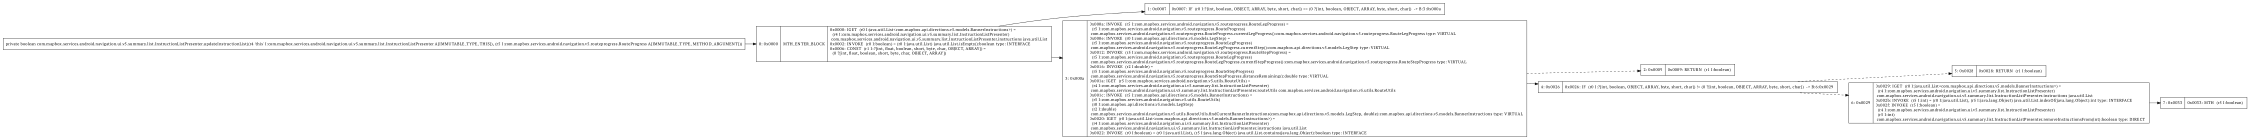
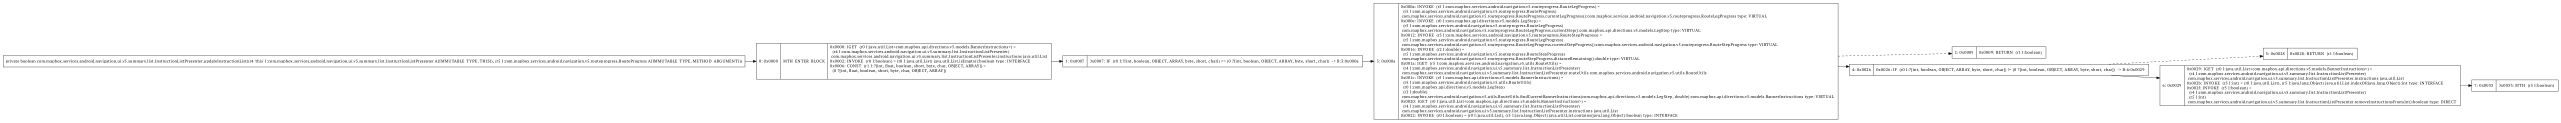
  digraph {
    fontname="PT Serif"
    rankdir=LR
    node [fontname="PT Serif" shape=record]
    edge [fontname="PT Serif"]
    n1 [label="{0\:\ 0x0000|MTH_ENTER_BLOCK\l|0x0000: IGET  (r0 I:java.util.List\<com.mapbox.api.directions.v5.models.BannerInstructions\>) = \l  (r4 I:com.mapbox.services.android.navigation.ui.v5.summary.list.InstructionListPresenter)\l com.mapbox.services.android.navigation.ui.v5.summary.list.InstructionListPresenter.instructions java.util.List \l0x0002: INVOKE  (r0 I:boolean) = (r0 I:java.util.List) java.util.List.isEmpty():boolean type: INTERFACE \l0x0006: CONST  (r1 I:?[int, float, boolean, short, byte, char, OBJECT, ARRAY]) = \l  (0 ?[int, float, boolean, short, byte, char, OBJECT, ARRAY])\l \l}"]
    n2 [label="{1\:\ 0x0007|0x0007: IF  (r0 I:?[int, boolean, OBJECT, ARRAY, byte, short, char]) == (0 ?[int, boolean, OBJECT, ARRAY, byte, short, char])  \-\> B:3:0x000a \l}"]
    n3 [label="{3\:\ 0x000a|0x000a: INVOKE  (r5 I:com.mapbox.services.android.navigation.v5.routeprogress.RouteLegProgress) = \l  (r5 I:com.mapbox.services.android.navigation.v5.routeprogress.RouteProgress)\l com.mapbox.services.android.navigation.v5.routeprogress.RouteProgress.currentLegProgress():com.mapbox.services.android.navigation.v5.routeprogress.RouteLegProgress type: VIRTUAL \l0x000e: INVOKE  (r0 I:com.mapbox.api.directions.v5.models.LegStep) = \l  (r5 I:com.mapbox.services.android.navigation.v5.routeprogress.RouteLegProgress)\l com.mapbox.services.android.navigation.v5.routeprogress.RouteLegProgress.currentStep():com.mapbox.api.directions.v5.models.LegStep type: VIRTUAL \l0x0012: INVOKE  (r5 I:com.mapbox.services.android.navigation.v5.routeprogress.RouteStepProgress) = \l  (r5 I:com.mapbox.services.android.navigation.v5.routeprogress.RouteLegProgress)\l com.mapbox.services.android.navigation.v5.routeprogress.RouteLegProgress.currentStepProgress():com.mapbox.services.android.navigation.v5.routeprogress.RouteStepProgress type: VIRTUAL \l0x0016: INVOKE  (r2 I:double) = \l  (r5 I:com.mapbox.services.android.navigation.v5.routeprogress.RouteStepProgress)\l com.mapbox.services.android.navigation.v5.routeprogress.RouteStepProgress.distanceRemaining():double type: VIRTUAL \l0x001a: IGET  (r5 I:com.mapbox.services.android.navigation.v5.utils.RouteUtils) = \l  (r4 I:com.mapbox.services.android.navigation.ui.v5.summary.list.InstructionListPresenter)\l com.mapbox.services.android.navigation.ui.v5.summary.list.InstructionListPresenter.routeUtils com.mapbox.services.android.navigation.v5.utils.RouteUtils \l0x001c: INVOKE  (r5 I:com.mapbox.api.directions.v5.models.BannerInstructions) = \l  (r5 I:com.mapbox.services.android.navigation.v5.utils.RouteUtils)\l  (r0 I:com.mapbox.api.directions.v5.models.LegStep)\l  (r2 I:double)\l com.mapbox.services.android.navigation.v5.utils.RouteUtils.findCurrentBannerInstructions(com.mapbox.api.directions.v5.models.LegStep, double):com.mapbox.api.directions.v5.models.BannerInstructions type: VIRTUAL \l0x0020: IGET  (r0 I:java.util.List\<com.mapbox.api.directions.v5.models.BannerInstructions\>) = \l  (r4 I:com.mapbox.services.android.navigation.ui.v5.summary.list.InstructionListPresenter)\l com.mapbox.services.android.navigation.ui.v5.summary.list.InstructionListPresenter.instructions java.util.List \l0x0022: INVOKE  (r0 I:boolean) = (r0 I:java.util.List), (r5 I:java.lang.Object) java.util.List.contains(java.lang.Object):boolean type: INTERFACE \l}"]
    n4 [label="{2\:\ 0x0009|0x0009: RETURN  (r1 I:boolean) \l}"]
    n5 [label="{4\:\ 0x0026|0x0026: IF  (r0 I:?[int, boolean, OBJECT, ARRAY, byte, short, char]) != (0 ?[int, boolean, OBJECT, ARRAY, byte, short, char])  \-\> B:6:0x0029 \l}"]
    n6 [label="{5\:\ 0x0028|0x0028: RETURN  (r1 I:boolean) \l}"]
    n7 [label="{6\:\ 0x0029|0x0029: IGET  (r0 I:java.util.List\<com.mapbox.api.directions.v5.models.BannerInstructions\>) = \l  (r4 I:com.mapbox.services.android.navigation.ui.v5.summary.list.InstructionListPresenter)\l com.mapbox.services.android.navigation.ui.v5.summary.list.InstructionListPresenter.instructions java.util.List \l0x002b: INVOKE  (r5 I:int) = (r0 I:java.util.List), (r5 I:java.lang.Object) java.util.List.indexOf(java.lang.Object):int type: INTERFACE \l0x002f: INVOKE  (r5 I:boolean) = \l  (r4 I:com.mapbox.services.android.navigation.ui.v5.summary.list.InstructionListPresenter)\l  (r5 I:int)\l com.mapbox.services.android.navigation.ui.v5.summary.list.InstructionListPresenter.removeInstructionsFrom(int):boolean type: DIRECT \l}"]
    n8 [label="{7\:\ 0x0033|0x0033: MTH  (r5 I:boolean) \l}"]
    n9 [label="{private boolean com.mapbox.services.android.navigation.ui.v5.summary.list.InstructionListPresenter.updateInstructionList((r4 'this' I:com.mapbox.services.android.navigation.ui.v5.summary.list.InstructionListPresenter A[IMMUTABLE_TYPE, THIS]), (r5 I:com.mapbox.services.android.navigation.v5.routeprogress.RouteProgress A[IMMUTABLE_TYPE, METHOD_ARGUMENT])) }"]
    n1 -> n2
-   n1 -> n3
+   n2 -> n3
    n3 -> n4 [style=dashed]
    n3 -> n5
    n5 -> n6 [style=dashed]
-   n5 -> n7 [style=dashed]
+   n5 -> n7
    n7 -> n8
    n9 -> n1
  }
